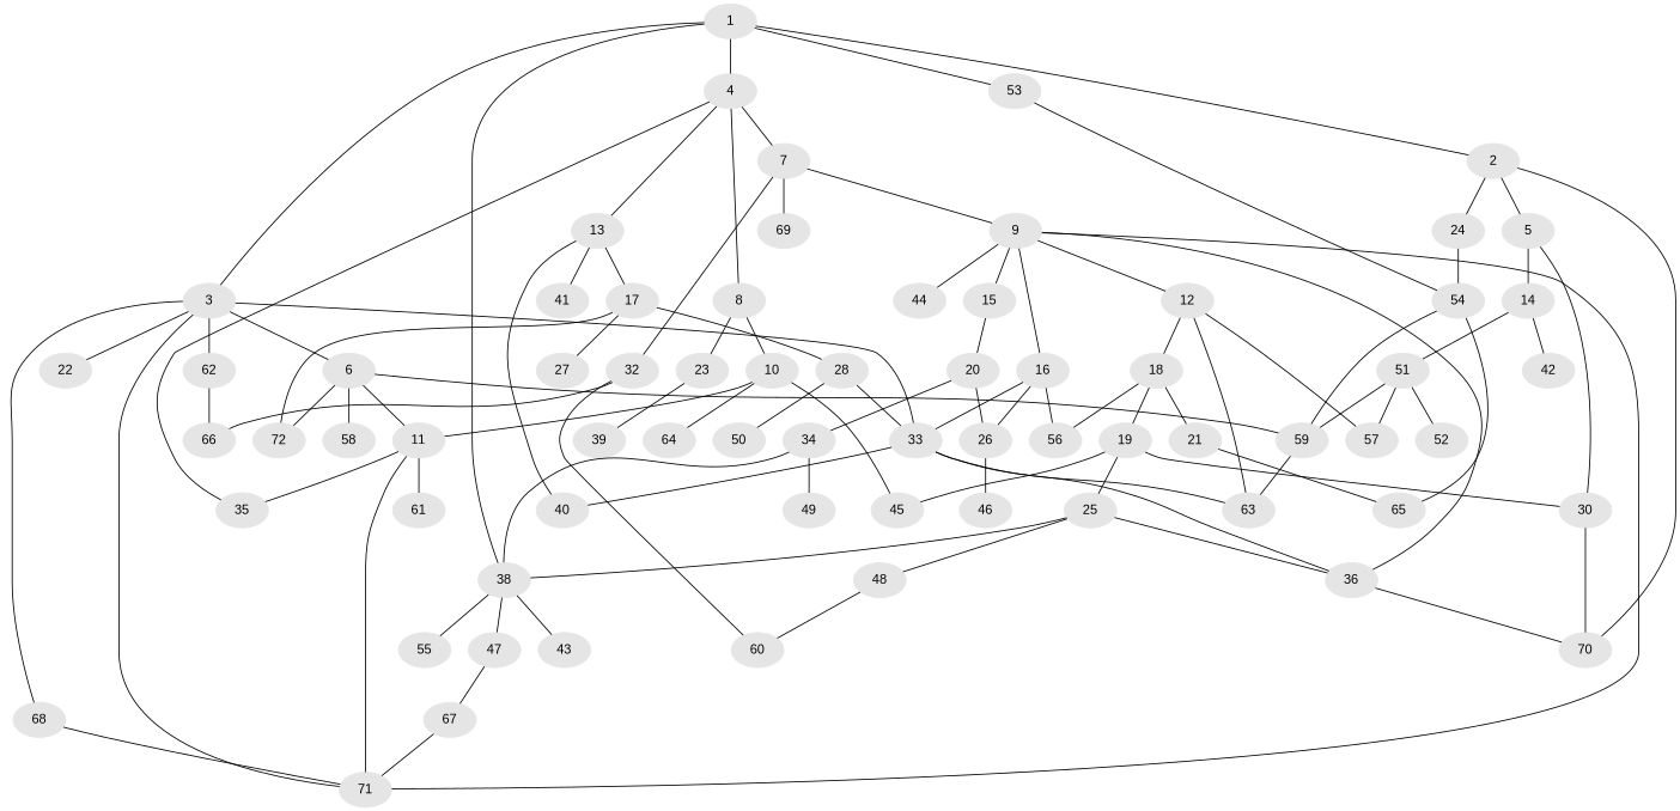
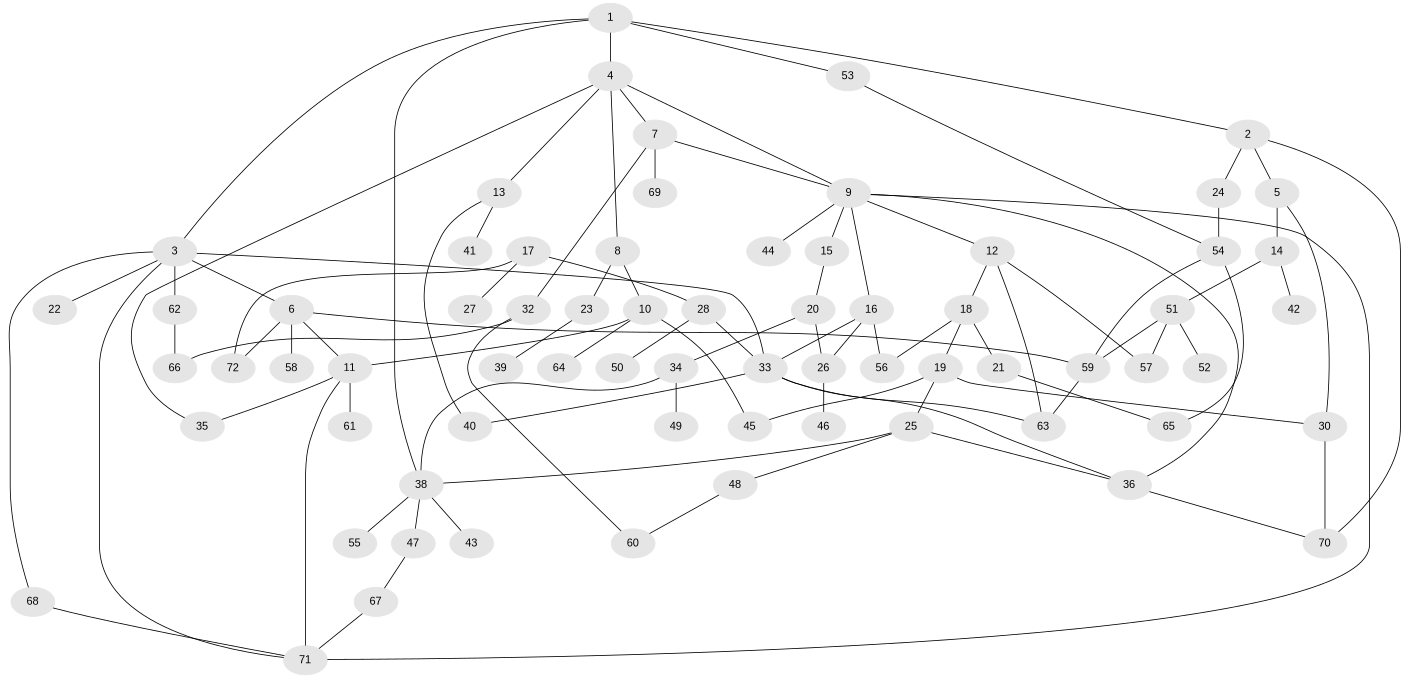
  graph {
    fontname="Liberation Sans"
    node [color=gray90 fontname="Liberation Sans" style=filled]
    edge [fontname="Liberation Sans"]
    1
    2
    3
    4
    38
    53
    5
    24
    70
    6
    22
    33
    62
    68
    71
    7
    8
    9
    13
    35
    43
    47
    55
    54
    14
    30
    11
    58
    59
    72
    36
    63
    40
    66
    32
    69
    10
    23
    12
    15
    16
    44
    17
    41
    51
    42
    61
    60
    45
    64
    39
    18
    57
    20
    26
    56
    19
    21
    27
    28
    52
    34
    46
    50
    25
    65
    48
    49
    67
    1 -- 2
    1 -- 3
    1 -- 4
    1 -- 38
    1 -- 53
    2 -- 5
    2 -- 24
    2 -- 70
    3 -- 6
    3 -- 22
    3 -- 33
    3 -- 62
    3 -- 68
    3 -- 71
    4 -- 7
    4 -- 8
+   4 -- 9
    4 -- 13
    4 -- 35
    38 -- 43
    38 -- 47
    38 -- 55
    53 -- 54
    5 -- 14
    5 -- 30
    24 -- 54
    6 -- 11
    6 -- 58
    6 -- 59
    6 -- 72
    33 -- 36
    33 -- 63
    33 -- 40
    62 -- 66
    68 -- 71
    7 -- 9
    7 -- 32
    7 -- 69
    8 -- 10
    8 -- 23
    9 -- 71
    9 -- 36
    9 -- 12
    9 -- 15
    9 -- 16
    9 -- 44
    13 -- 40
-   13 -- 17
    13 -- 41
    47 -- 67
    54 -- 59
    54 -- 65
    14 -- 51
    14 -- 42
    30 -- 70
    11 -- 71
    11 -- 35
    11 -- 61
    59 -- 63
    36 -- 70
    32 -- 66
    32 -- 60
    10 -- 11
    10 -- 45
    10 -- 64
    23 -- 39
    12 -- 63
    12 -- 18
    12 -- 57
    15 -- 20
    16 -- 33
    16 -- 26
    16 -- 56
    17 -- 72
    17 -- 27
    17 -- 28
    51 -- 59
    51 -- 57
    51 -- 52
    18 -- 56
    18 -- 19
    18 -- 21
    20 -- 26
    20 -- 34
    26 -- 46
    19 -- 30
    19 -- 45
    19 -- 25
    21 -- 65
    28 -- 33
    28 -- 50
    34 -- 38
    34 -- 49
    25 -- 38
    25 -- 36
    25 -- 48
    48 -- 60
    67 -- 71
  }
